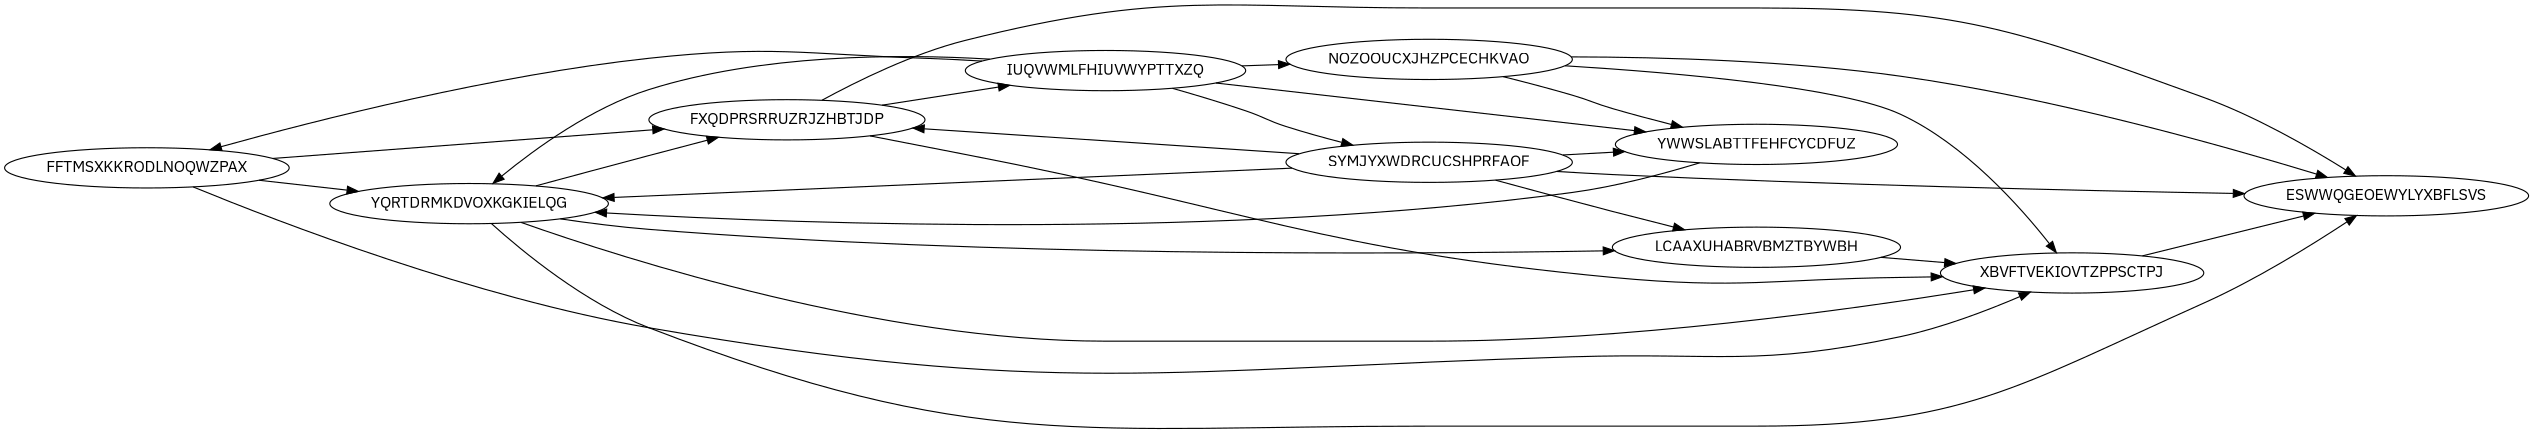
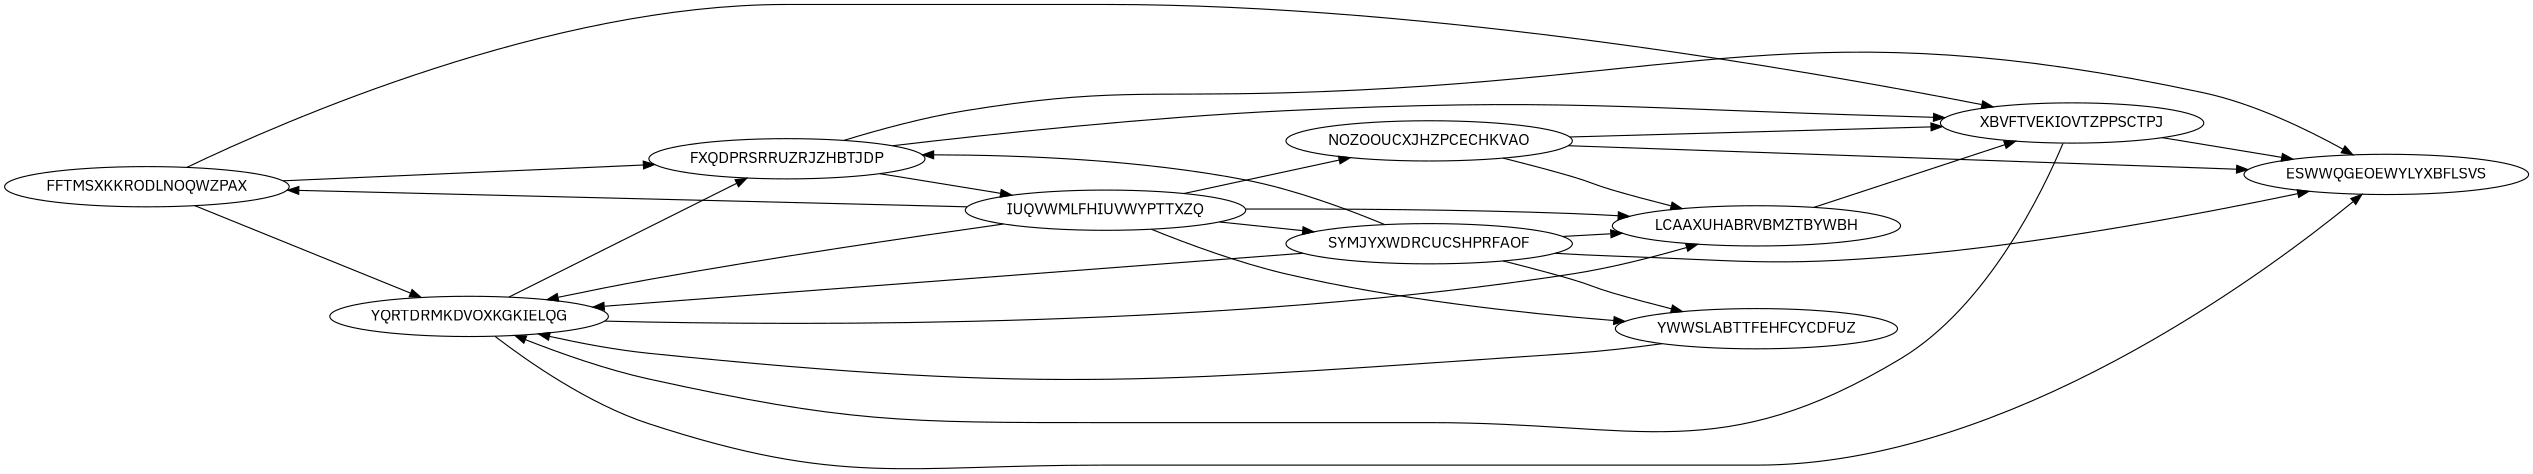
  digraph {
    fontname="IBM Plex Sans"
    rankdir=LR
    node [Processor=2 Weight=14 fontname="IBM Plex Sans"]
    edge [Weight=12 fontname="IBM Plex Sans"]
    FFTMSXKKRODLNOQWZPAX [Start=24 Weight=20]
    YQRTDRMKDVOXKGKIELQG [Start=44]
    FXQDPRSRRUZRJZHBTJDP [Start=72 Weight=17]
    XBVFTVEKIOVTZPPSCTPJ [Start=89]
    LCAAXUHABRVBMZTBYWBH [Start=58]
    ESWWQGEOEWYLYXBFLSVS [Start=103 Weight=15]
    IUQVWMLFHIUVWYPTTXZQ [Start=0 Weight=13]
    SYMJYXWDRCUCSHPRFAOF [Start=13 Weight=10]
    NOZOOUCXJHZPCECHKVAO [Processor=3 Start=39 Weight=17]
    YWWSLABTTFEHFCYCDFUZ [Processor=1 Start=75 Weight=20]
    FFTMSXKKRODLNOQWZPAX -> YQRTDRMKDVOXKGKIELQG [Weight=14]
    FFTMSXKKRODLNOQWZPAX -> FXQDPRSRRUZRJZHBTJDP [Weight=14]
    FFTMSXKKRODLNOQWZPAX -> XBVFTVEKIOVTZPPSCTPJ [Weight=17]
    YQRTDRMKDVOXKGKIELQG -> FXQDPRSRRUZRJZHBTJDP [Weight=18]
-   YQRTDRMKDVOXKGKIELQG -> XBVFTVEKIOVTZPPSCTPJ [Weight=20]
+   XBVFTVEKIOVTZPPSCTPJ -> YQRTDRMKDVOXKGKIELQG [Weight=20]
    YQRTDRMKDVOXKGKIELQG -> LCAAXUHABRVBMZTBYWBH [Weight=10]
    YQRTDRMKDVOXKGKIELQG -> ESWWQGEOEWYLYXBFLSVS [Weight=10]
    FXQDPRSRRUZRJZHBTJDP -> XBVFTVEKIOVTZPPSCTPJ [Weight=19]
    FXQDPRSRRUZRJZHBTJDP -> ESWWQGEOEWYLYXBFLSVS [Weight=16]
    FXQDPRSRRUZRJZHBTJDP -> IUQVWMLFHIUVWYPTTXZQ
    XBVFTVEKIOVTZPPSCTPJ -> ESWWQGEOEWYLYXBFLSVS [Weight=14]
    LCAAXUHABRVBMZTBYWBH -> XBVFTVEKIOVTZPPSCTPJ
    IUQVWMLFHIUVWYPTTXZQ -> FFTMSXKKRODLNOQWZPAX [Weight=16]
    IUQVWMLFHIUVWYPTTXZQ -> YQRTDRMKDVOXKGKIELQG
+   IUQVWMLFHIUVWYPTTXZQ -> LCAAXUHABRVBMZTBYWBH [Weight=18]
    IUQVWMLFHIUVWYPTTXZQ -> SYMJYXWDRCUCSHPRFAOF [Weight=13]
    IUQVWMLFHIUVWYPTTXZQ -> NOZOOUCXJHZPCECHKVAO [Weight=20]
    IUQVWMLFHIUVWYPTTXZQ -> YWWSLABTTFEHFCYCDFUZ [Weight=11]
    SYMJYXWDRCUCSHPRFAOF -> YQRTDRMKDVOXKGKIELQG [Weight=10]
    SYMJYXWDRCUCSHPRFAOF -> FXQDPRSRRUZRJZHBTJDP [Weight=17]
    SYMJYXWDRCUCSHPRFAOF -> LCAAXUHABRVBMZTBYWBH
    SYMJYXWDRCUCSHPRFAOF -> ESWWQGEOEWYLYXBFLSVS
    SYMJYXWDRCUCSHPRFAOF -> YWWSLABTTFEHFCYCDFUZ [Weight=13]
    NOZOOUCXJHZPCECHKVAO -> XBVFTVEKIOVTZPPSCTPJ [Weight=11]
    NOZOOUCXJHZPCECHKVAO -> ESWWQGEOEWYLYXBFLSVS [Weight=15]
-   NOZOOUCXJHZPCECHKVAO -> YWWSLABTTFEHFCYCDFUZ [Weight=11]
+   NOZOOUCXJHZPCECHKVAO -> LCAAXUHABRVBMZTBYWBH [Weight=11]
    YWWSLABTTFEHFCYCDFUZ -> YQRTDRMKDVOXKGKIELQG [Weight=17]
  }
